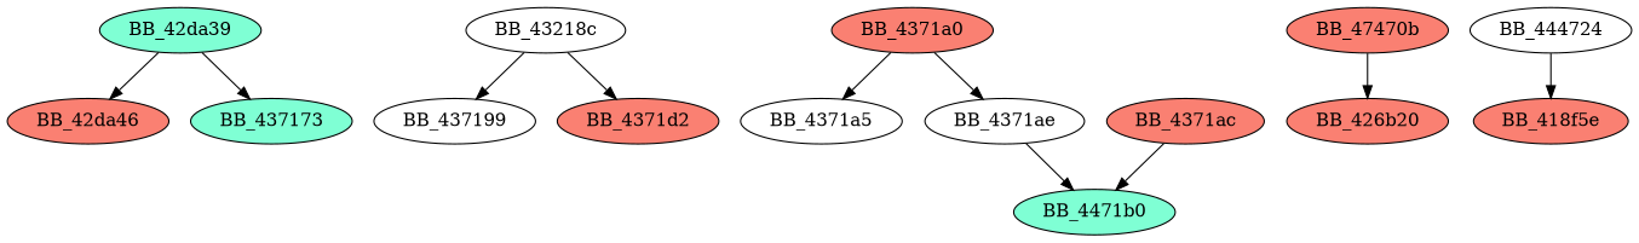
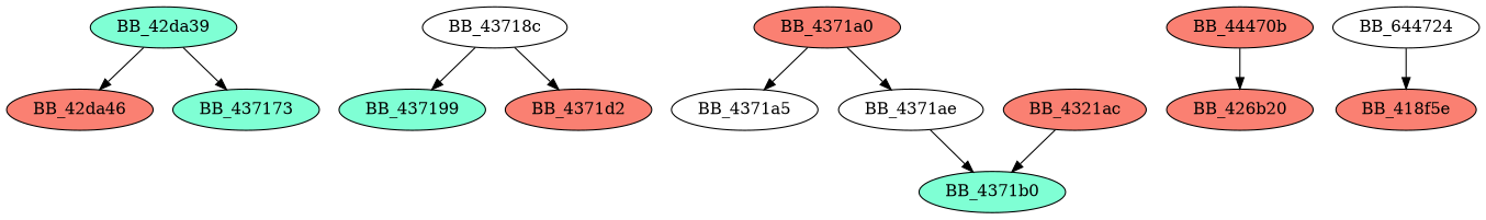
  digraph {
    fontname="DejaVu Serif"
    node [fillcolor=salmon fontname="DejaVu Serif" style=filled]
    edge [fontname="DejaVu Serif"]
    BB_42da39 [fillcolor=aquamarine]
    BB_42da46
    BB_437173 [fillcolor=aquamarine]
-   BB_43718c [fillcolor=white label=BB_43218c]
-   BB_437199 [fillcolor=white]
+   BB_43718c [fillcolor=white]
+   BB_437199 [fillcolor=aquamarine]
    BB_4371d2
    BB_4371a5 [fillcolor=white]
    BB_4371a0
    BB_4371ae [fillcolor=white]
-   BB_4371b0 [fillcolor=aquamarine label=BB_4471b0]
-   BB_4371ac
-   BB_44470b [label=BB_47470b]
+   BB_4371b0 [fillcolor=aquamarine]
+   BB_4371ac [label=BB_4321ac]
+   BB_44470b
    BB_426b20
-   BB_444724 [fillcolor=white]
+   BB_444724 [fillcolor=white label=BB_644724]
    BB_418f5e
    BB_42da39 -> BB_42da46
    BB_42da39 -> BB_437173
    BB_43718c -> BB_437199
    BB_43718c -> BB_4371d2
    BB_4371a0 -> BB_4371a5
    BB_4371a0 -> BB_4371ae
    BB_4371ae -> BB_4371b0
    BB_4371ac -> BB_4371b0
    BB_44470b -> BB_426b20
    BB_444724 -> BB_418f5e
  }
